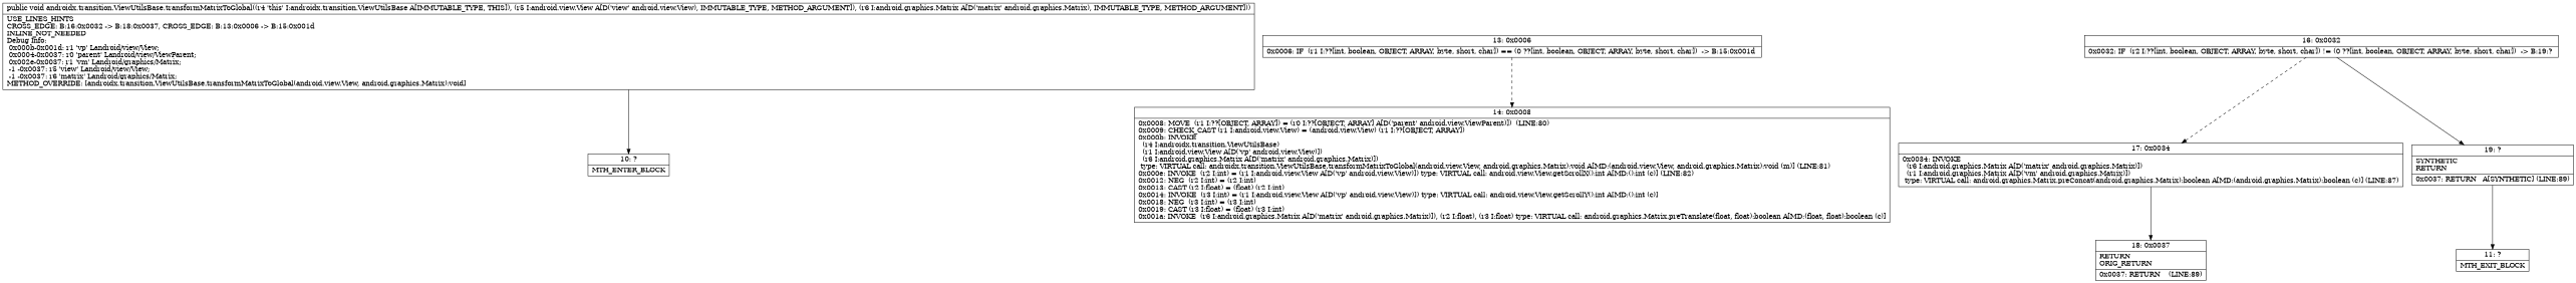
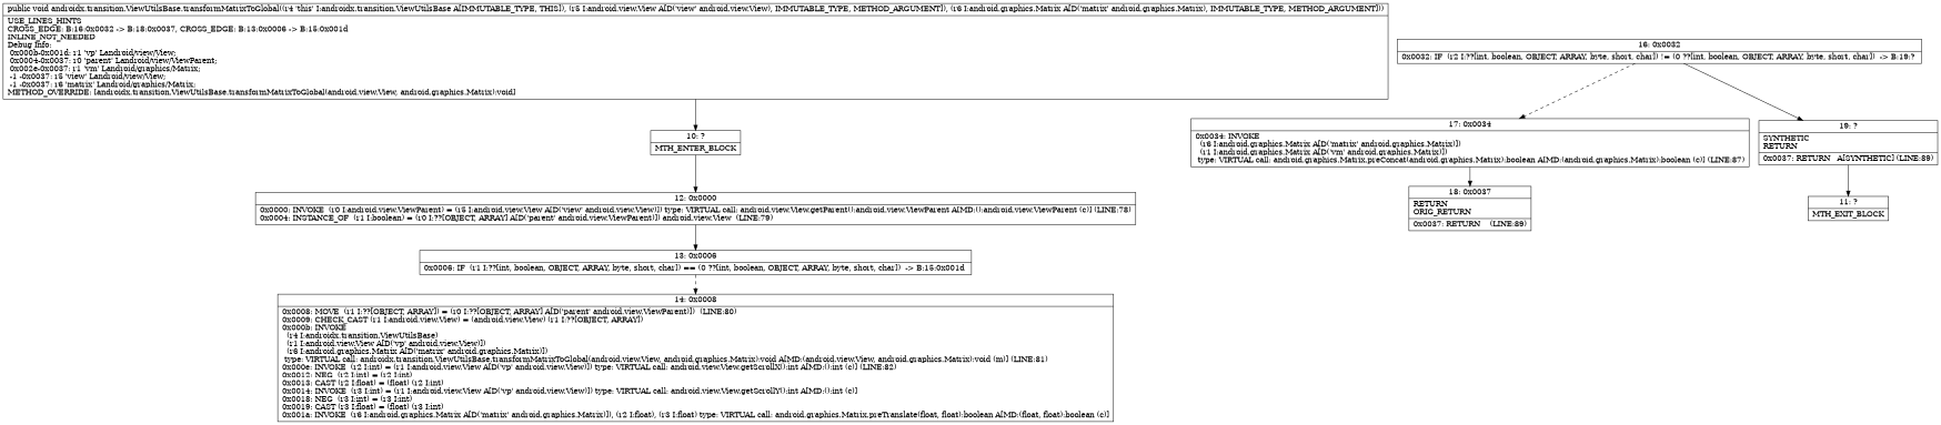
  digraph {
    node [shape=record]
    n1 [label="{10\:\ ?|MTH_ENTER_BLOCK\l}"]
+   n2 [label="{12\:\ 0x0000|0x0000: INVOKE  (r0 I:android.view.ViewParent) = (r5 I:android.view.View A[D('view' android.view.View)]) type: VIRTUAL call: android.view.View.getParent():android.view.ViewParent A[MD:():android.view.ViewParent (c)] (LINE:78)\l0x0004: INSTANCE_OF  (r1 I:boolean) = (r0 I:??[OBJECT, ARRAY] A[D('parent' android.view.ViewParent)]) android.view.View  (LINE:79)\l}"]
    n3 [label="{13\:\ 0x0006|0x0006: IF  (r1 I:??[int, boolean, OBJECT, ARRAY, byte, short, char]) == (0 ??[int, boolean, OBJECT, ARRAY, byte, short, char])  \-\> B:15:0x001d \l}"]
    n4 [label="{14\:\ 0x0008|0x0008: MOVE  (r1 I:??[OBJECT, ARRAY]) = (r0 I:??[OBJECT, ARRAY] A[D('parent' android.view.ViewParent)])  (LINE:80)\l0x0009: CHECK_CAST (r1 I:android.view.View) = (android.view.View) (r1 I:??[OBJECT, ARRAY]) \l0x000b: INVOKE  \l  (r4 I:androidx.transition.ViewUtilsBase)\l  (r1 I:android.view.View A[D('vp' android.view.View)])\l  (r6 I:android.graphics.Matrix A[D('matrix' android.graphics.Matrix)])\l type: VIRTUAL call: androidx.transition.ViewUtilsBase.transformMatrixToGlobal(android.view.View, android.graphics.Matrix):void A[MD:(android.view.View, android.graphics.Matrix):void (m)] (LINE:81)\l0x000e: INVOKE  (r2 I:int) = (r1 I:android.view.View A[D('vp' android.view.View)]) type: VIRTUAL call: android.view.View.getScrollX():int A[MD:():int (c)] (LINE:82)\l0x0012: NEG  (r2 I:int) = (r2 I:int) \l0x0013: CAST (r2 I:float) = (float) (r2 I:int) \l0x0014: INVOKE  (r3 I:int) = (r1 I:android.view.View A[D('vp' android.view.View)]) type: VIRTUAL call: android.view.View.getScrollY():int A[MD:():int (c)]\l0x0018: NEG  (r3 I:int) = (r3 I:int) \l0x0019: CAST (r3 I:float) = (float) (r3 I:int) \l0x001a: INVOKE  (r6 I:android.graphics.Matrix A[D('matrix' android.graphics.Matrix)]), (r2 I:float), (r3 I:float) type: VIRTUAL call: android.graphics.Matrix.preTranslate(float, float):boolean A[MD:(float, float):boolean (c)]\l}"]
    n5 [label="{16\:\ 0x0032|0x0032: IF  (r2 I:??[int, boolean, OBJECT, ARRAY, byte, short, char]) != (0 ??[int, boolean, OBJECT, ARRAY, byte, short, char])  \-\> B:19:? \l}"]
    n6 [label="{17\:\ 0x0034|0x0034: INVOKE  \l  (r6 I:android.graphics.Matrix A[D('matrix' android.graphics.Matrix)])\l  (r1 I:android.graphics.Matrix A[D('vm' android.graphics.Matrix)])\l type: VIRTUAL call: android.graphics.Matrix.preConcat(android.graphics.Matrix):boolean A[MD:(android.graphics.Matrix):boolean (c)] (LINE:87)\l}"]
    n7 [label="{19\:\ ?|SYNTHETIC\lRETURN\l|0x0037: RETURN   A[SYNTHETIC] (LINE:89)\l}"]
    n8 [label="{18\:\ 0x0037|RETURN\lORIG_RETURN\l|0x0037: RETURN    (LINE:89)\l}"]
    n9 [label="{11\:\ ?|MTH_EXIT_BLOCK\l}"]
    n10 [label="{public void androidx.transition.ViewUtilsBase.transformMatrixToGlobal((r4 'this' I:androidx.transition.ViewUtilsBase A[IMMUTABLE_TYPE, THIS]), (r5 I:android.view.View A[D('view' android.view.View), IMMUTABLE_TYPE, METHOD_ARGUMENT]), (r6 I:android.graphics.Matrix A[D('matrix' android.graphics.Matrix), IMMUTABLE_TYPE, METHOD_ARGUMENT]))  | USE_LINES_HINTS\lCROSS_EDGE: B:16:0x0032 \-\> B:18:0x0037, CROSS_EDGE: B:13:0x0006 \-\> B:15:0x001d\lINLINE_NOT_NEEDED\lDebug Info:\l  0x000b\-0x001d: r1 'vp' Landroid\/view\/View;\l  0x0004\-0x0037: r0 'parent' Landroid\/view\/ViewParent;\l  0x002e\-0x0037: r1 'vm' Landroid\/graphics\/Matrix;\l  \-1 \-0x0037: r5 'view' Landroid\/view\/View;\l  \-1 \-0x0037: r6 'matrix' Landroid\/graphics\/Matrix;\lMETHOD_OVERRIDE: [androidx.transition.ViewUtilsBase.transformMatrixToGlobal(android.view.View, android.graphics.Matrix):void]\l}"]
+   n1 -> n2
+   n2 -> n3
    n3 -> n4 [style=dashed]
    n5 -> n6 [style=dashed]
    n5 -> n7
    n6 -> n8
    n7 -> n9
    n10 -> n1
  }
